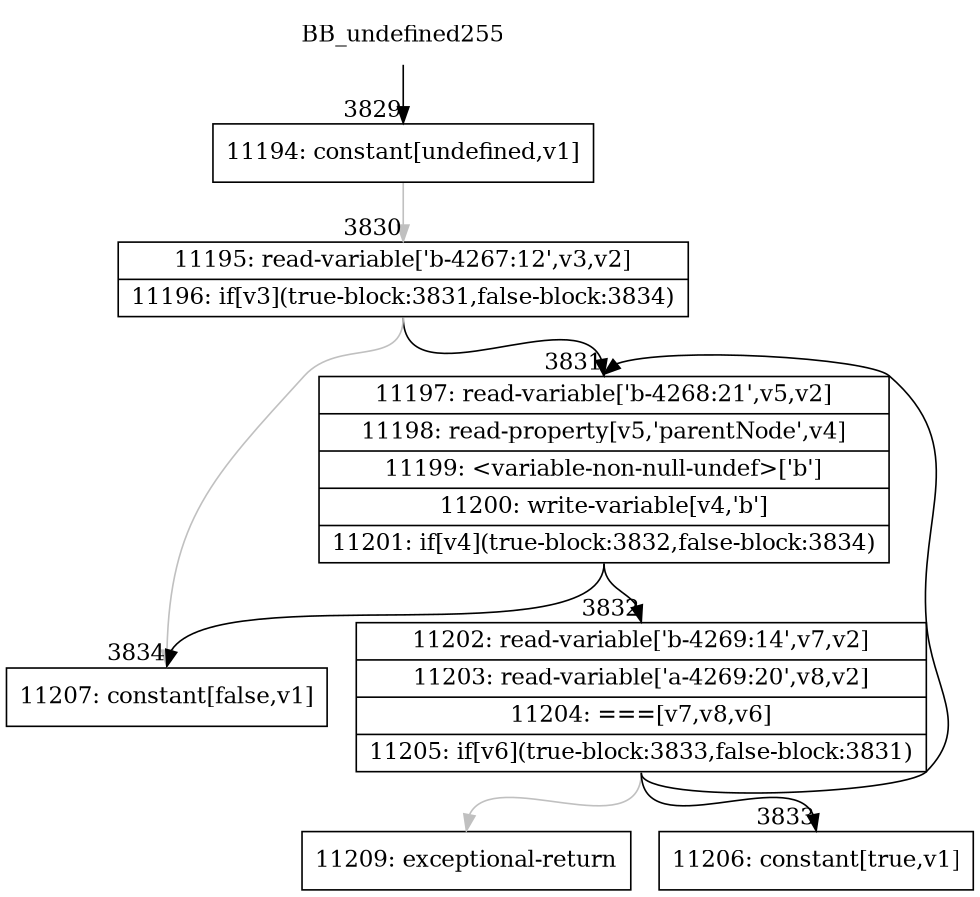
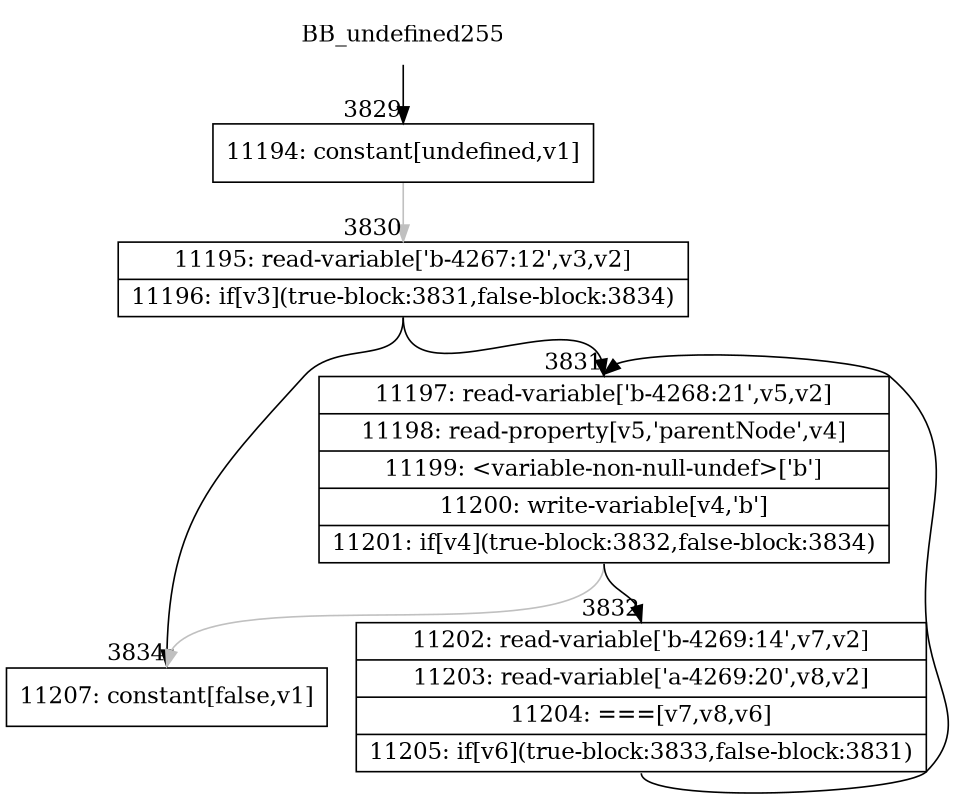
  digraph {
    rankdir=TD
    node [shape=record]
    edge [headport=n tailport=s]
    n1 [label=BB_undefined255 shape=none]
    n2 [label="{11194: constant[undefined,v1]}"]
    n3 [label="{11195: read-variable['b-4267:12',v3,v2]|11196: if[v3](true-block:3831,false-block:3834)}"]
    n4 [label="{11197: read-variable['b-4268:21',v5,v2]|11198: read-property[v5,'parentNode',v4]|11199: \<variable-non-null-undef\>['b']|11200: write-variable[v4,'b']|11201: if[v4](true-block:3832,false-block:3834)}"]
    n5 [label="{11207: constant[false,v1]}"]
    n6 [label="{11202: read-variable['b-4269:14',v7,v2]|11203: read-variable['a-4269:20',v8,v2]|11204: ===[v7,v8,v6]|11205: if[v6](true-block:3833,false-block:3831)}"]
-   n7 [label="{11209: exceptional-return}"]
-   n8 [label="{11206: constant[true,v1]}"]
    n1 -> n2 [headlabel="    3829"]
    n2 -> n3 [color=gray headlabel="      3830"]
    n3 -> n4 [headlabel="      3831"]
-   n3 -> n5 [headlabel="      3834" color=gray]
-   n4 -> n5
+   n3 -> n5 [headlabel="      3834"]
+   n4 -> n5 [color=gray]
    n4 -> n6 [headlabel="      3832"]
    n6 -> n4
-   n6 -> n7 [color=gray]
-   n6 -> n8 [headlabel="      3833"]
  }
